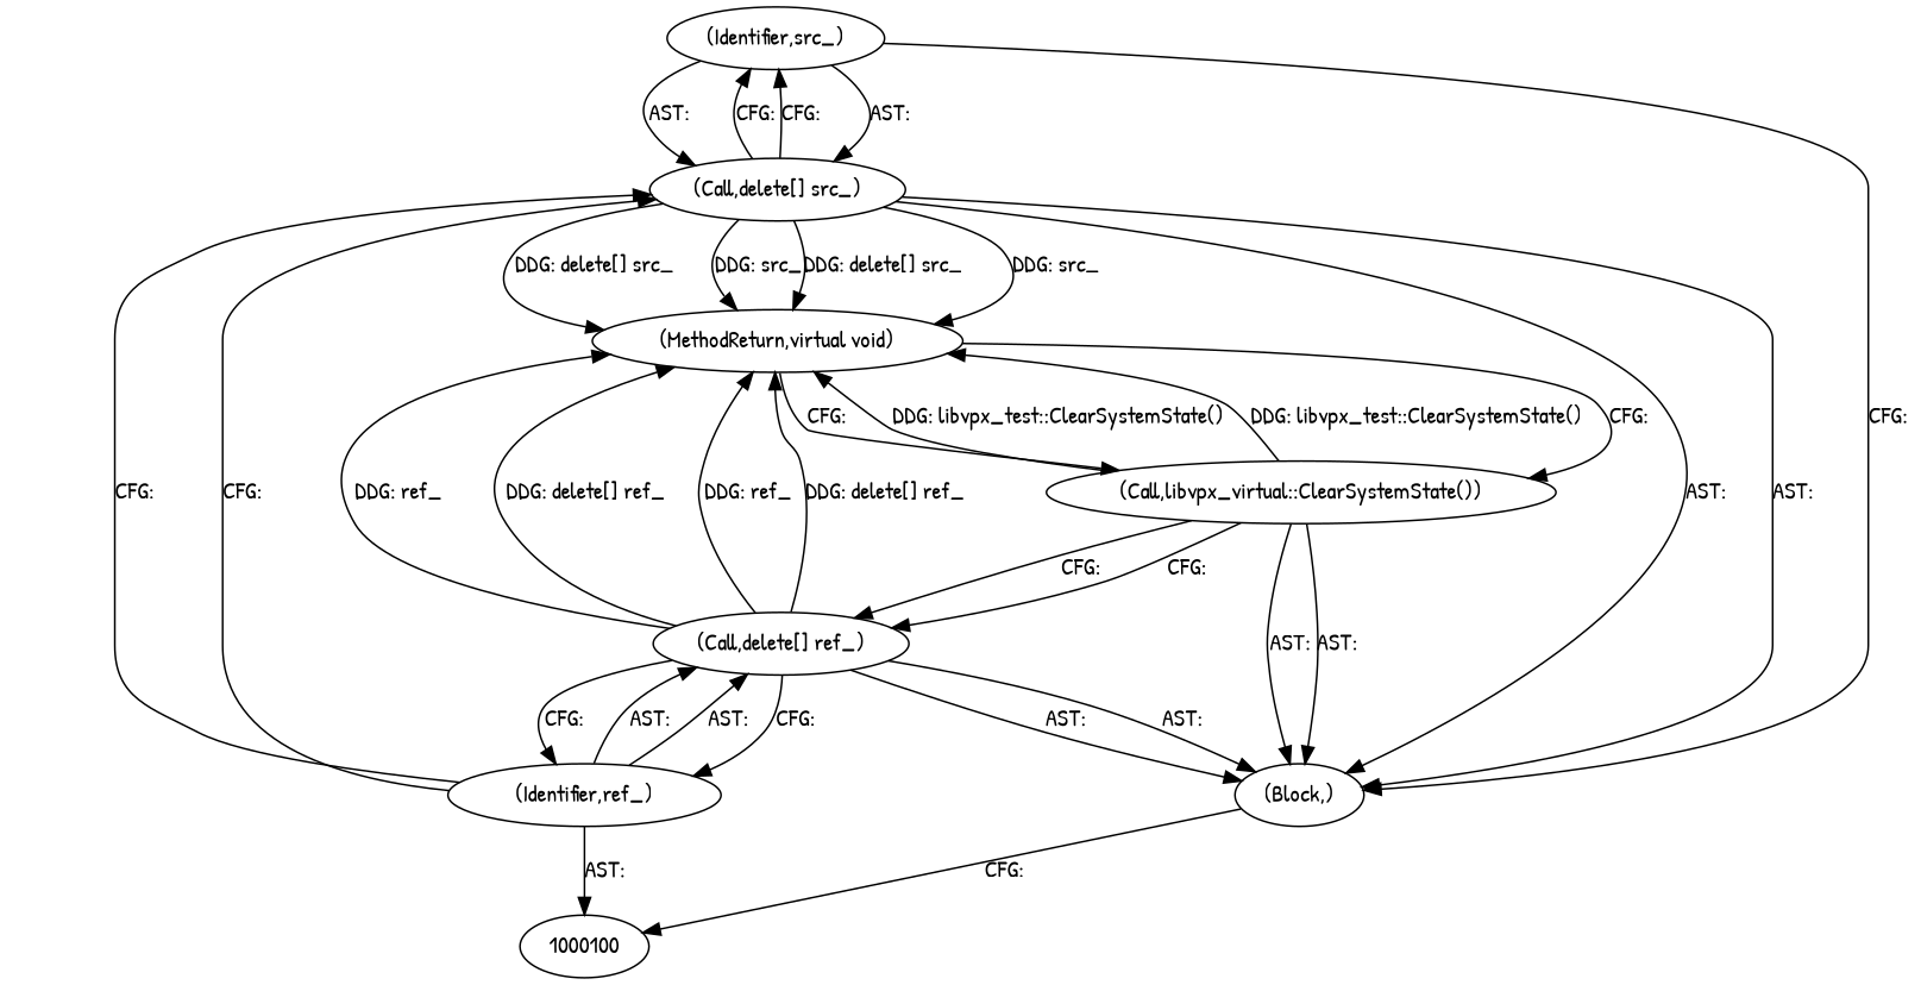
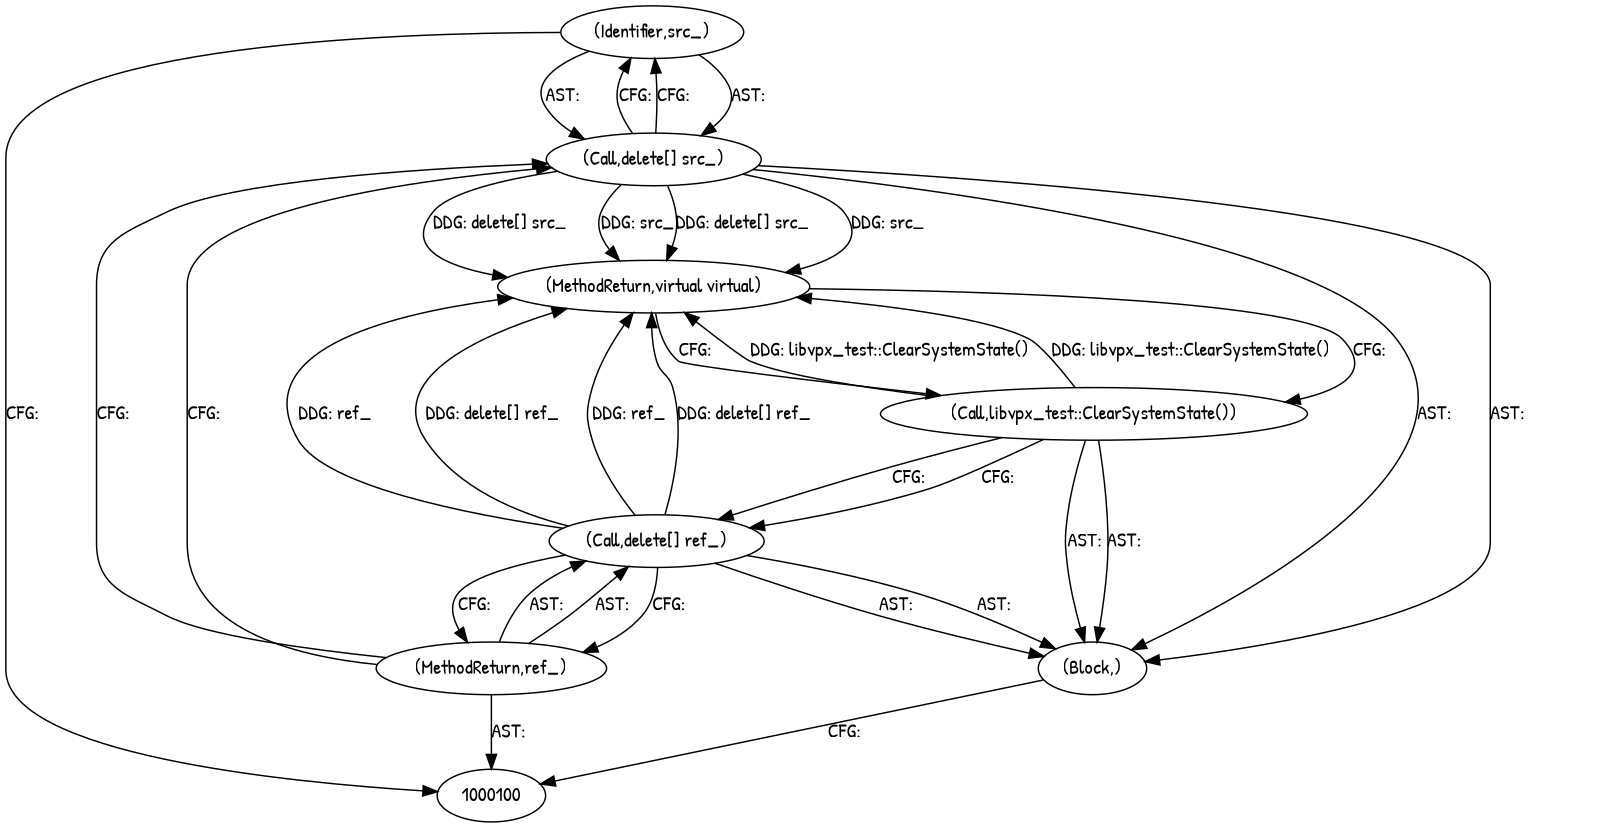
  digraph {
    fontname="Patrick Hand"
    node [fontname="Patrick Hand"]
    edge [fontname="Patrick Hand"]
    n1 [label="(Block,)"]
    1000100
-   n3 [label="(MethodReturn,virtual void)"]
-   n4 [label="(Call,libvpx_virtual::ClearSystemState())"]
+   n3 [label="(MethodReturn,virtual virtual)"]
+   n4 [label="(Call,libvpx_test::ClearSystemState())"]
    n5 [label="(Call,delete[] ref_)"]
    n6 [label="(Identifier,src_)"]
    n7 [label="(Call,delete[] src_)"]
-   n8 [label="(Identifier,ref_)"]
+   n8 [label="(MethodReturn,ref_)"]
    n1 -> 1000100 [label="CFG: "]
    n3 -> n4 [label="CFG: "]
    n3 -> n4 [label="CFG: "]
    n4 -> n1 [label="AST: "]
    n4 -> n1 [label="AST: "]
    n4 -> n3 [label="DDG: libvpx_test::ClearSystemState()"]
    n4 -> n3 [label="DDG: libvpx_test::ClearSystemState()"]
    n4 -> n5 [label="CFG: "]
    n4 -> n5 [label="CFG: "]
    n5 -> n1 [label="AST: "]
    n5 -> n1 [label="AST: "]
    n5 -> n3 [label="DDG: delete[] ref_"]
    n5 -> n3 [label="DDG: ref_"]
    n5 -> n3 [label="DDG: delete[] ref_"]
    n5 -> n3 [label="DDG: ref_"]
    n5 -> n8 [label="CFG: "]
    n5 -> n8 [label="CFG: "]
-   n6 -> n1 [label="CFG: "]
+   n6 -> 1000100 [label="CFG: "]
    n6 -> n7 [label="AST: "]
    n6 -> n7 [label="AST: "]
    n7 -> n1 [label="AST: "]
    n7 -> n1 [label="AST: "]
    n7 -> n3 [label="DDG: src_"]
    n7 -> n3 [label="DDG: delete[] src_"]
    n7 -> n3 [label="DDG: src_"]
    n7 -> n3 [label="DDG: delete[] src_"]
    n7 -> n6 [label="CFG: "]
    n7 -> n6 [label="CFG: "]
    n8 -> 1000100 [label="AST: "]
    n8 -> n5 [label="AST: "]
    n8 -> n5 [label="AST: "]
    n8 -> n7 [label="CFG: "]
    n8 -> n7 [label="CFG: "]
  }
